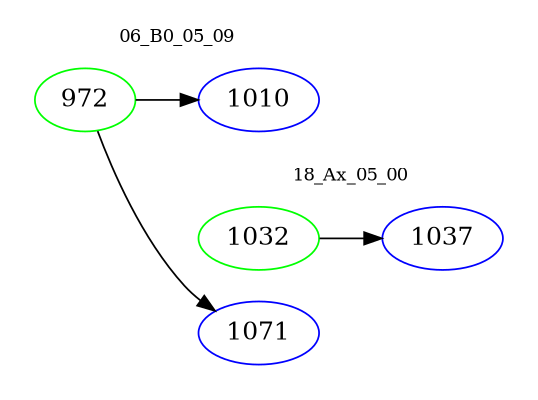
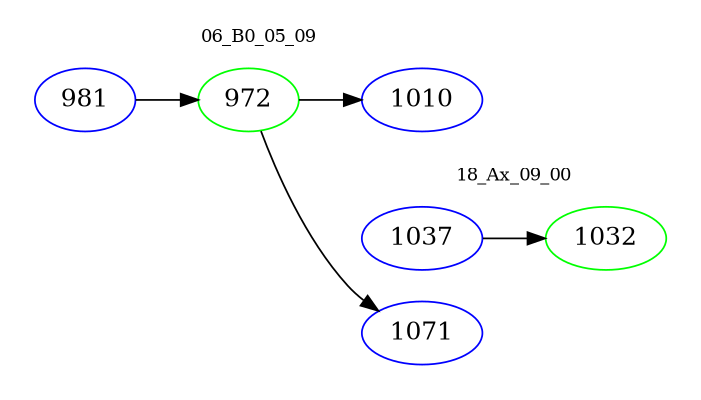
  digraph {
    rankdir=LR
    node [color=blue]
    edge [color=black]
    n1 [label=1037]
    n2 [color=green label=1032]
    n3 [label=1071]
+   n4 [label=981]
    n5 [color=green label=972]
    n6 [label=1010]
    subgraph cluster_1 {
      color=white
      fontsize=10
-     label="18_Ax_05_00"
+     label="18_Ax_09_00"
      n1
      n2
      n3
    }
    subgraph cluster_2 {
      color=white
      fontsize=10
      label="06_B0_05_09"
+     n4
      n5
      n6
    }
-   n2 -> n1
+   n1 -> n2
+   n4 -> n5
    n5 -> n3
    n5 -> n6
  }
